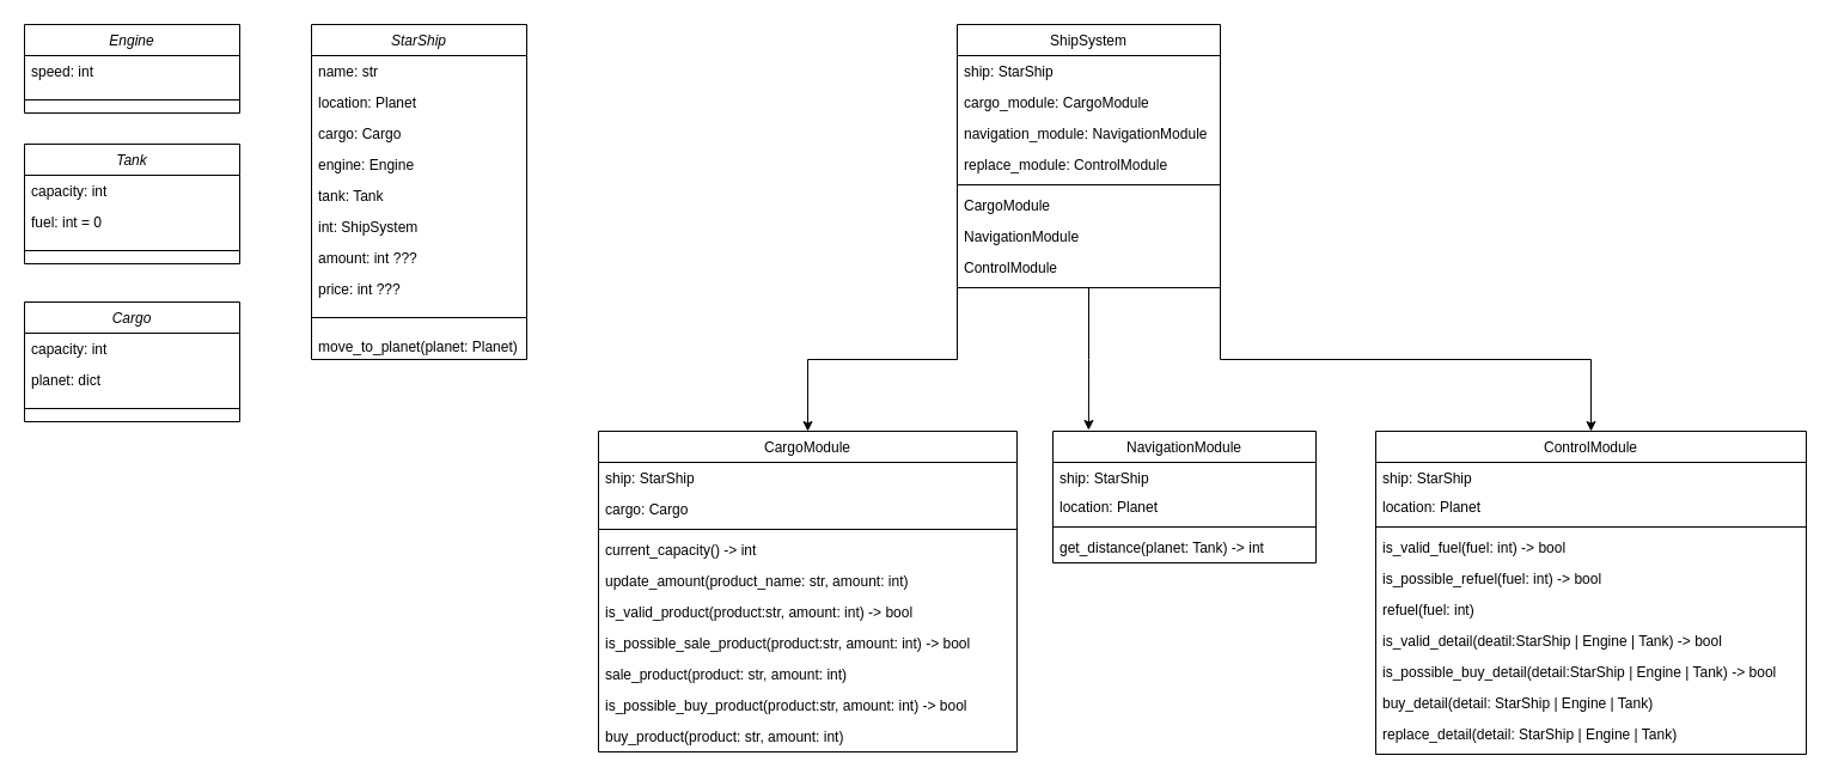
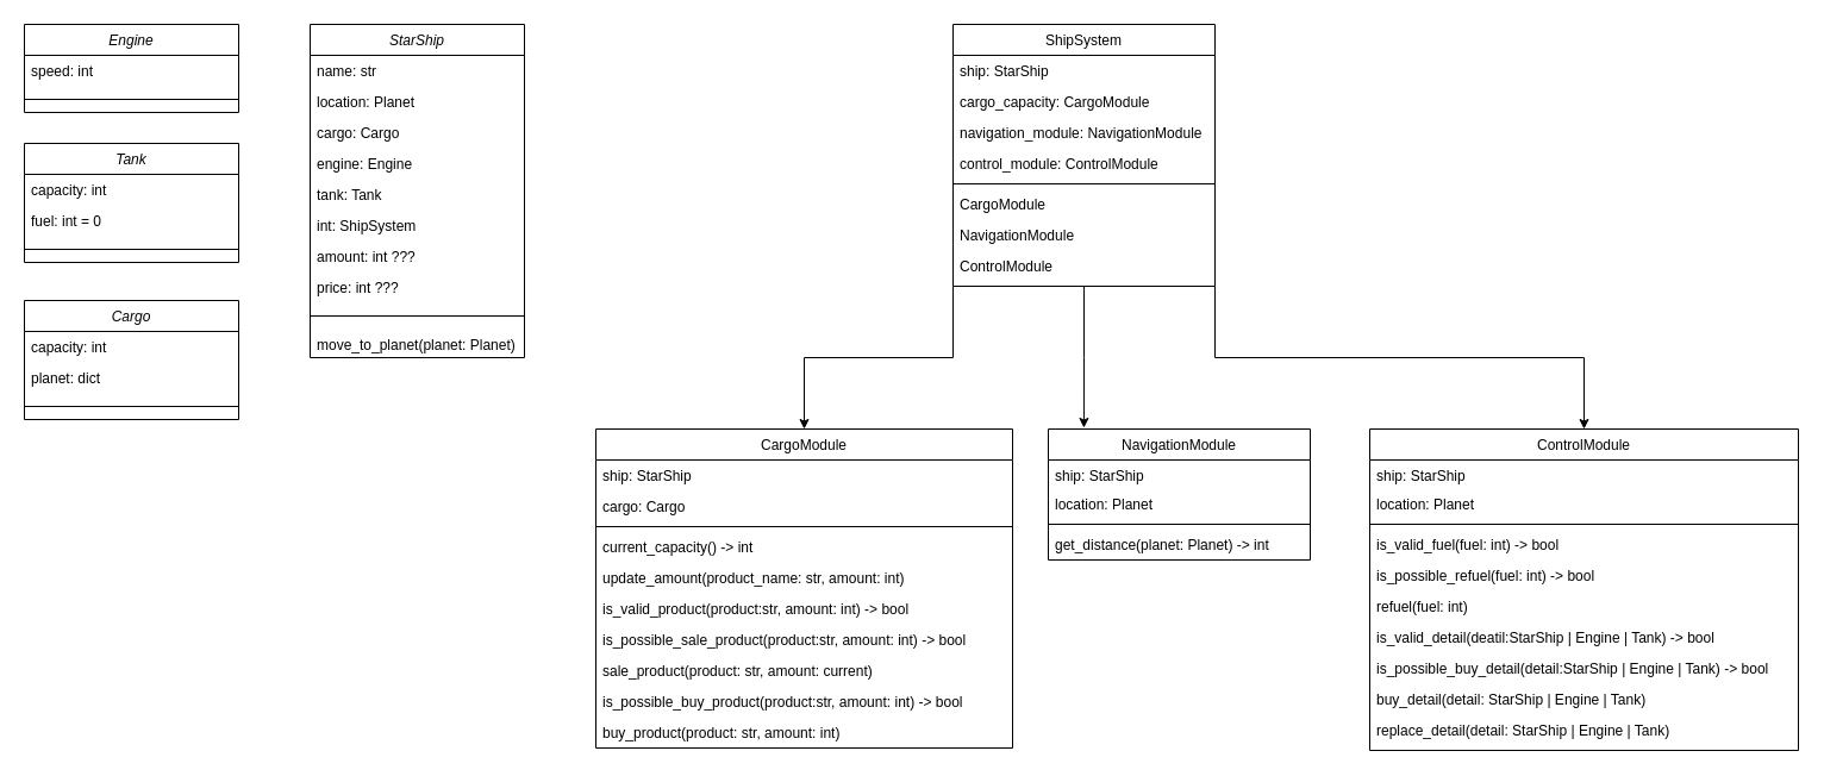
  <mxCell id="0" />
  <mxCell id="1" parent="0" />
  <mxCell id="2" value="StarShip" style="swimlane;fontStyle=2;align=center;verticalAlign=top;childLayout=stackLayout;horizontal=1;startSize=26;horizontalStack=0;resizeParent=1;resizeLast=0;collapsible=1;marginBottom=0;rounded=0;shadow=0;strokeWidth=1;" parent="1" vertex="1"><mxGeometry x="260" y="20" width="180" height="280" as="geometry"><mxRectangle x="220" y="120" width="160" height="26" as="alternateBounds" /></mxGeometry></mxCell>
  <mxCell id="3" value="name: str" style="text;align=left;verticalAlign=top;spacingLeft=4;spacingRight=4;overflow=hidden;rotatable=0;points=[[0,0.5],[1,0.5]];portConstraint=eastwest;" parent="2" vertex="1"><mxGeometry y="26" width="180" height="26" as="geometry" /></mxCell>
  <mxCell id="4" value="location: Planet" style="text;align=left;verticalAlign=top;spacingLeft=4;spacingRight=4;overflow=hidden;rotatable=0;points=[[0,0.5],[1,0.5]];portConstraint=eastwest;rounded=0;shadow=0;html=0;" parent="2" vertex="1"><mxGeometry y="52" width="180" height="26" as="geometry" /></mxCell>
  <mxCell id="5" value="cargo: Cargo" style="text;align=left;verticalAlign=top;spacingLeft=4;spacingRight=4;overflow=hidden;rotatable=0;points=[[0,0.5],[1,0.5]];portConstraint=eastwest;rounded=0;shadow=0;html=0;" parent="2" vertex="1"><mxGeometry y="78" width="180" height="26" as="geometry" /></mxCell>
  <mxCell id="6" value="engine: Engine" style="text;align=left;verticalAlign=top;spacingLeft=4;spacingRight=4;overflow=hidden;rotatable=0;points=[[0,0.5],[1,0.5]];portConstraint=eastwest;rounded=0;shadow=0;html=0;" parent="2" vertex="1"><mxGeometry y="104" width="180" height="26" as="geometry" /></mxCell>
  <mxCell id="7" value="tank: Tank" style="text;align=left;verticalAlign=top;spacingLeft=4;spacingRight=4;overflow=hidden;rotatable=0;points=[[0,0.5],[1,0.5]];portConstraint=eastwest;rounded=0;shadow=0;html=0;" parent="2" vertex="1"><mxGeometry y="130" width="180" height="26" as="geometry" /></mxCell>
  <mxCell id="8" value="int: ShipSystem" style="text;align=left;verticalAlign=top;spacingLeft=4;spacingRight=4;overflow=hidden;rotatable=0;points=[[0,0.5],[1,0.5]];portConstraint=eastwest;rounded=0;shadow=0;html=0;" parent="2" vertex="1"><mxGeometry y="156" width="180" height="26" as="geometry" /></mxCell>
  <mxCell id="9" value="amount: int ???&#10;&#10;" style="text;align=left;verticalAlign=top;spacingLeft=4;spacingRight=4;overflow=hidden;rotatable=0;points=[[0,0.5],[1,0.5]];portConstraint=eastwest;rounded=0;shadow=0;html=0;" parent="2" vertex="1"><mxGeometry y="182" width="180" height="26" as="geometry" /></mxCell>
  <mxCell id="10" value="price: int ???&#10;" style="text;align=left;verticalAlign=top;spacingLeft=4;spacingRight=4;overflow=hidden;rotatable=0;points=[[0,0.5],[1,0.5]];portConstraint=eastwest;" parent="2" vertex="1"><mxGeometry y="208" width="180" height="26" as="geometry" /></mxCell>
  <mxCell id="11" value="" style="line;html=1;strokeWidth=1;align=left;verticalAlign=middle;spacingTop=-1;spacingLeft=3;spacingRight=3;rotatable=0;labelPosition=right;points=[];portConstraint=eastwest;" parent="2" vertex="1"><mxGeometry y="234" width="180" height="22" as="geometry" /></mxCell>
  <mxCell id="12" value="move_to_planet(planet: Planet)" style="text;align=left;verticalAlign=top;spacingLeft=4;spacingRight=4;overflow=hidden;rotatable=0;points=[[0,0.5],[1,0.5]];portConstraint=eastwest;rounded=0;shadow=0;html=0;" parent="2" vertex="1"><mxGeometry y="256" width="180" height="24" as="geometry" /></mxCell>
  <mxCell id="13" style="edgeStyle=orthogonalEdgeStyle;rounded=0;orthogonalLoop=1;jettySize=auto;html=1;exitX=0.5;exitY=1;exitDx=0;exitDy=0;entryX=0.136;entryY=-0.009;entryDx=0;entryDy=0;entryPerimeter=0;" parent="1" source="16" target="36" edge="1"><mxGeometry relative="1" as="geometry" /></mxCell>
  <mxCell id="14" style="edgeStyle=orthogonalEdgeStyle;rounded=0;orthogonalLoop=1;jettySize=auto;html=1;exitX=0;exitY=1;exitDx=0;exitDy=0;entryX=0.5;entryY=0;entryDx=0;entryDy=0;" parent="1" source="16" target="25" edge="1"><mxGeometry relative="1" as="geometry" /></mxCell>
  <mxCell id="15" style="edgeStyle=orthogonalEdgeStyle;rounded=0;orthogonalLoop=1;jettySize=auto;html=1;exitX=1;exitY=1;exitDx=0;exitDy=0;entryX=0.5;entryY=0;entryDx=0;entryDy=0;" parent="1" source="16" target="41" edge="1"><mxGeometry relative="1" as="geometry" /></mxCell>
  <mxCell id="16" value="ShipSystem" style="swimlane;fontStyle=0;align=center;verticalAlign=top;childLayout=stackLayout;horizontal=1;startSize=26;horizontalStack=0;resizeParent=1;resizeLast=0;collapsible=1;marginBottom=0;rounded=0;shadow=0;strokeWidth=1;" parent="1" vertex="1"><mxGeometry x="800" y="20" width="220" height="220" as="geometry"><mxRectangle x="550" y="140" width="160" height="26" as="alternateBounds" /></mxGeometry></mxCell>
  <mxCell id="17" value="ship: StarShip" style="text;align=left;verticalAlign=top;spacingLeft=4;spacingRight=4;overflow=hidden;rotatable=0;points=[[0,0.5],[1,0.5]];portConstraint=eastwest;" parent="16" vertex="1"><mxGeometry y="26" width="220" height="26" as="geometry" /></mxCell>
- <mxCell id="18" value="cargo_module: CargoModule" style="text;align=left;verticalAlign=top;spacingLeft=4;spacingRight=4;overflow=hidden;rotatable=0;points=[[0,0.5],[1,0.5]];portConstraint=eastwest;rounded=0;shadow=0;html=0;" parent="16" vertex="1"><mxGeometry y="52" width="220" height="26" as="geometry" /></mxCell>
+ <mxCell id="18" value="cargo_capacity: CargoModule" style="text;align=left;verticalAlign=top;spacingLeft=4;spacingRight=4;overflow=hidden;rotatable=0;points=[[0,0.5],[1,0.5]];portConstraint=eastwest;rounded=0;shadow=0;html=0;" parent="16" vertex="1"><mxGeometry y="52" width="220" height="26" as="geometry" /></mxCell>
  <mxCell id="19" value="navigation_module: NavigationModule" style="text;align=left;verticalAlign=top;spacingLeft=4;spacingRight=4;overflow=hidden;rotatable=0;points=[[0,0.5],[1,0.5]];portConstraint=eastwest;rounded=0;shadow=0;html=0;" parent="16" vertex="1"><mxGeometry y="78" width="220" height="26" as="geometry" /></mxCell>
- <mxCell id="20" value="replace_module: ControlModule" style="text;align=left;verticalAlign=top;spacingLeft=4;spacingRight=4;overflow=hidden;rotatable=0;points=[[0,0.5],[1,0.5]];portConstraint=eastwest;rounded=0;shadow=0;html=0;" parent="16" vertex="1"><mxGeometry y="104" width="220" height="26" as="geometry" /></mxCell>
+ <mxCell id="20" value="control_module: ControlModule" style="text;align=left;verticalAlign=top;spacingLeft=4;spacingRight=4;overflow=hidden;rotatable=0;points=[[0,0.5],[1,0.5]];portConstraint=eastwest;rounded=0;shadow=0;html=0;" parent="16" vertex="1"><mxGeometry y="104" width="220" height="26" as="geometry" /></mxCell>
  <mxCell id="21" value="" style="line;html=1;strokeWidth=1;align=left;verticalAlign=middle;spacingTop=-1;spacingLeft=3;spacingRight=3;rotatable=0;labelPosition=right;points=[];portConstraint=eastwest;" parent="16" vertex="1"><mxGeometry y="130" width="220" height="8" as="geometry" /></mxCell>
  <mxCell id="22" value="CargoModule" style="text;align=left;verticalAlign=top;spacingLeft=4;spacingRight=4;overflow=hidden;rotatable=0;points=[[0,0.5],[1,0.5]];portConstraint=eastwest;" parent="16" vertex="1"><mxGeometry y="138" width="220" height="26" as="geometry" /></mxCell>
  <mxCell id="23" value="NavigationModule&#10;" style="text;align=left;verticalAlign=top;spacingLeft=4;spacingRight=4;overflow=hidden;rotatable=0;points=[[0,0.5],[1,0.5]];portConstraint=eastwest;" parent="16" vertex="1"><mxGeometry y="164" width="220" height="26" as="geometry" /></mxCell>
  <mxCell id="24" value="ControlModule" style="text;align=left;verticalAlign=top;spacingLeft=4;spacingRight=4;overflow=hidden;rotatable=0;points=[[0,0.5],[1,0.5]];portConstraint=eastwest;" parent="16" vertex="1"><mxGeometry y="190" width="220" height="26" as="geometry" /></mxCell>
  <mxCell id="25" value="CargoModule" style="swimlane;fontStyle=0;align=center;verticalAlign=top;childLayout=stackLayout;horizontal=1;startSize=26;horizontalStack=0;resizeParent=1;resizeLast=0;collapsible=1;marginBottom=0;rounded=0;shadow=0;strokeWidth=1;" parent="1" vertex="1"><mxGeometry x="500" y="360" width="350" height="268" as="geometry"><mxRectangle x="550" y="140" width="160" height="26" as="alternateBounds" /></mxGeometry></mxCell>
  <mxCell id="26" value="ship: StarShip" style="text;align=left;verticalAlign=top;spacingLeft=4;spacingRight=4;overflow=hidden;rotatable=0;points=[[0,0.5],[1,0.5]];portConstraint=eastwest;" parent="25" vertex="1"><mxGeometry y="26" width="350" height="26" as="geometry" /></mxCell>
  <mxCell id="27" value="cargo: Cargo" style="text;align=left;verticalAlign=top;spacingLeft=4;spacingRight=4;overflow=hidden;rotatable=0;points=[[0,0.5],[1,0.5]];portConstraint=eastwest;" parent="25" vertex="1"><mxGeometry y="52" width="350" height="26" as="geometry" /></mxCell>
  <mxCell id="28" value="" style="line;html=1;strokeWidth=1;align=left;verticalAlign=middle;spacingTop=-1;spacingLeft=3;spacingRight=3;rotatable=0;labelPosition=right;points=[];portConstraint=eastwest;" parent="25" vertex="1"><mxGeometry y="78" width="350" height="8" as="geometry" /></mxCell>
  <mxCell id="29" value="current_capacity() -&gt; int" style="text;align=left;verticalAlign=top;spacingLeft=4;spacingRight=4;overflow=hidden;rotatable=0;points=[[0,0.5],[1,0.5]];portConstraint=eastwest;" parent="25" vertex="1"><mxGeometry y="86" width="350" height="26" as="geometry" /></mxCell>
  <mxCell id="30" value="update_amount(product_name: str, amount: int)" style="text;align=left;verticalAlign=top;spacingLeft=4;spacingRight=4;overflow=hidden;rotatable=0;points=[[0,0.5],[1,0.5]];portConstraint=eastwest;" parent="25" vertex="1"><mxGeometry y="112" width="350" height="26" as="geometry" /></mxCell>
  <mxCell id="31" value="is_valid_product(product:str, amount: int) -&gt; bool" style="text;align=left;verticalAlign=top;spacingLeft=4;spacingRight=4;overflow=hidden;rotatable=0;points=[[0,0.5],[1,0.5]];portConstraint=eastwest;" parent="25" vertex="1"><mxGeometry y="138" width="350" height="26" as="geometry" /></mxCell>
  <mxCell id="32" value="is_possible_sale_product(product:str, amount: int) -&gt; bool" style="text;align=left;verticalAlign=top;spacingLeft=4;spacingRight=4;overflow=hidden;rotatable=0;points=[[0,0.5],[1,0.5]];portConstraint=eastwest;" parent="25" vertex="1"><mxGeometry y="164" width="350" height="26" as="geometry" /></mxCell>
- <mxCell id="33" value="sale_product(product: str, amount: int)" style="text;align=left;verticalAlign=top;spacingLeft=4;spacingRight=4;overflow=hidden;rotatable=0;points=[[0,0.5],[1,0.5]];portConstraint=eastwest;" parent="25" vertex="1"><mxGeometry y="190" width="350" height="26" as="geometry" /></mxCell>
+ <mxCell id="33" value="sale_product(product: str, amount: current)" style="text;align=left;verticalAlign=top;spacingLeft=4;spacingRight=4;overflow=hidden;rotatable=0;points=[[0,0.5],[1,0.5]];portConstraint=eastwest;" parent="25" vertex="1"><mxGeometry y="190" width="350" height="26" as="geometry" /></mxCell>
  <mxCell id="34" value="is_possible_buy_product(product:str, amount: int) -&gt; bool" style="text;align=left;verticalAlign=top;spacingLeft=4;spacingRight=4;overflow=hidden;rotatable=0;points=[[0,0.5],[1,0.5]];portConstraint=eastwest;" parent="25" vertex="1"><mxGeometry y="216" width="350" height="26" as="geometry" /></mxCell>
  <mxCell id="35" value="buy_product(product: str, amount: int)" style="text;align=left;verticalAlign=top;spacingLeft=4;spacingRight=4;overflow=hidden;rotatable=0;points=[[0,0.5],[1,0.5]];portConstraint=eastwest;" parent="25" vertex="1"><mxGeometry y="242" width="350" height="26" as="geometry" /></mxCell>
  <mxCell id="36" value="NavigationModule" style="swimlane;fontStyle=0;align=center;verticalAlign=top;childLayout=stackLayout;horizontal=1;startSize=26;horizontalStack=0;resizeParent=1;resizeLast=0;collapsible=1;marginBottom=0;rounded=0;shadow=0;strokeWidth=1;" parent="1" vertex="1"><mxGeometry x="880" y="360" width="220" height="110" as="geometry"><mxRectangle x="550" y="140" width="160" height="26" as="alternateBounds" /></mxGeometry></mxCell>
  <mxCell id="37" value="ship: StarShip" style="text;align=left;verticalAlign=top;spacingLeft=4;spacingRight=4;overflow=hidden;rotatable=0;points=[[0,0.5],[1,0.5]];portConstraint=eastwest;" parent="36" vertex="1"><mxGeometry y="26" width="220" height="24" as="geometry" /></mxCell>
  <mxCell id="38" value="location: Planet" style="text;align=left;verticalAlign=top;spacingLeft=4;spacingRight=4;overflow=hidden;rotatable=0;points=[[0,0.5],[1,0.5]];portConstraint=eastwest;" parent="36" vertex="1"><mxGeometry y="50" width="220" height="26" as="geometry" /></mxCell>
  <mxCell id="39" value="" style="line;html=1;strokeWidth=1;align=left;verticalAlign=middle;spacingTop=-1;spacingLeft=3;spacingRight=3;rotatable=0;labelPosition=right;points=[];portConstraint=eastwest;" parent="36" vertex="1"><mxGeometry y="76" width="220" height="8" as="geometry" /></mxCell>
- <mxCell id="40" value="get_distance(planet: Tank) -&gt; int" style="text;align=left;verticalAlign=top;spacingLeft=4;spacingRight=4;overflow=hidden;rotatable=0;points=[[0,0.5],[1,0.5]];portConstraint=eastwest;" parent="36" vertex="1"><mxGeometry y="84" width="220" height="26" as="geometry" /></mxCell>
+ <mxCell id="40" value="get_distance(planet: Planet) -&gt; int" style="text;align=left;verticalAlign=top;spacingLeft=4;spacingRight=4;overflow=hidden;rotatable=0;points=[[0,0.5],[1,0.5]];portConstraint=eastwest;" parent="36" vertex="1"><mxGeometry y="84" width="220" height="26" as="geometry" /></mxCell>
  <mxCell id="41" value="ControlModule" style="swimlane;fontStyle=0;align=center;verticalAlign=top;childLayout=stackLayout;horizontal=1;startSize=26;horizontalStack=0;resizeParent=1;resizeLast=0;collapsible=1;marginBottom=0;rounded=0;shadow=0;strokeWidth=1;" parent="1" vertex="1"><mxGeometry x="1150" y="360" width="360" height="270" as="geometry"><mxRectangle x="550" y="140" width="160" height="26" as="alternateBounds" /></mxGeometry></mxCell>
  <mxCell id="42" value="ship: StarShip" style="text;align=left;verticalAlign=top;spacingLeft=4;spacingRight=4;overflow=hidden;rotatable=0;points=[[0,0.5],[1,0.5]];portConstraint=eastwest;" parent="41" vertex="1"><mxGeometry y="26" width="360" height="24" as="geometry" /></mxCell>
  <mxCell id="43" value="location: Planet" style="text;align=left;verticalAlign=top;spacingLeft=4;spacingRight=4;overflow=hidden;rotatable=0;points=[[0,0.5],[1,0.5]];portConstraint=eastwest;" parent="41" vertex="1"><mxGeometry y="50" width="360" height="26" as="geometry" /></mxCell>
  <mxCell id="44" value="" style="line;html=1;strokeWidth=1;align=left;verticalAlign=middle;spacingTop=-1;spacingLeft=3;spacingRight=3;rotatable=0;labelPosition=right;points=[];portConstraint=eastwest;" parent="41" vertex="1"><mxGeometry y="76" width="360" height="8" as="geometry" /></mxCell>
  <mxCell id="45" value="is_valid_fuel(fuel: int) -&gt; bool" style="text;align=left;verticalAlign=top;spacingLeft=4;spacingRight=4;overflow=hidden;rotatable=0;points=[[0,0.5],[1,0.5]];portConstraint=eastwest;" parent="41" vertex="1"><mxGeometry y="84" width="360" height="26" as="geometry" /></mxCell>
  <mxCell id="46" value="is_possible_refuel(fuel: int) -&gt; bool" style="text;align=left;verticalAlign=top;spacingLeft=4;spacingRight=4;overflow=hidden;rotatable=0;points=[[0,0.5],[1,0.5]];portConstraint=eastwest;" parent="41" vertex="1"><mxGeometry y="110" width="360" height="26" as="geometry" /></mxCell>
  <mxCell id="47" value="refuel(fuel: int)&#10;" style="text;align=left;verticalAlign=top;spacingLeft=4;spacingRight=4;overflow=hidden;rotatable=0;points=[[0,0.5],[1,0.5]];portConstraint=eastwest;" parent="41" vertex="1"><mxGeometry y="136" width="360" height="26" as="geometry" /></mxCell>
  <mxCell id="48" value="is_valid_detail(deatil:StarShip | Engine | Tank) -&gt; bool" style="text;align=left;verticalAlign=top;spacingLeft=4;spacingRight=4;overflow=hidden;rotatable=0;points=[[0,0.5],[1,0.5]];portConstraint=eastwest;" parent="41" vertex="1"><mxGeometry y="162" width="360" height="26" as="geometry" /></mxCell>
  <mxCell id="49" value="is_possible_buy_detail(detail:StarShip | Engine | Tank) -&gt; bool" style="text;align=left;verticalAlign=top;spacingLeft=4;spacingRight=4;overflow=hidden;rotatable=0;points=[[0,0.5],[1,0.5]];portConstraint=eastwest;" parent="41" vertex="1"><mxGeometry y="188" width="360" height="26" as="geometry" /></mxCell>
  <mxCell id="50" value="buy_detail(detail: StarShip | Engine | Tank)&#10;" style="text;align=left;verticalAlign=top;spacingLeft=4;spacingRight=4;overflow=hidden;rotatable=0;points=[[0,0.5],[1,0.5]];portConstraint=eastwest;" parent="41" vertex="1"><mxGeometry y="214" width="360" height="26" as="geometry" /></mxCell>
  <mxCell id="51" value="replace_detail(detail: StarShip | Engine | Tank)&#10;" style="text;align=left;verticalAlign=top;spacingLeft=4;spacingRight=4;overflow=hidden;rotatable=0;points=[[0,0.5],[1,0.5]];portConstraint=eastwest;" parent="41" vertex="1"><mxGeometry y="240" width="360" height="26" as="geometry" /></mxCell>
  <mxCell id="52" value="Engine" style="swimlane;fontStyle=2;align=center;verticalAlign=top;childLayout=stackLayout;horizontal=1;startSize=26;horizontalStack=0;resizeParent=1;resizeLast=0;collapsible=1;marginBottom=0;rounded=0;shadow=0;strokeWidth=1;" parent="1" vertex="1"><mxGeometry x="20" y="20" width="180" height="74" as="geometry"><mxRectangle x="220" y="120" width="160" height="26" as="alternateBounds" /></mxGeometry></mxCell>
  <mxCell id="53" value="speed: int" style="text;align=left;verticalAlign=top;spacingLeft=4;spacingRight=4;overflow=hidden;rotatable=0;points=[[0,0.5],[1,0.5]];portConstraint=eastwest;" parent="52" vertex="1"><mxGeometry y="26" width="180" height="26" as="geometry" /></mxCell>
  <mxCell id="54" value="" style="line;html=1;strokeWidth=1;align=left;verticalAlign=middle;spacingTop=-1;spacingLeft=3;spacingRight=3;rotatable=0;labelPosition=right;points=[];portConstraint=eastwest;" parent="52" vertex="1"><mxGeometry y="52" width="180" height="22" as="geometry" /></mxCell>
  <mxCell id="55" value="Tank" style="swimlane;fontStyle=2;align=center;verticalAlign=top;childLayout=stackLayout;horizontal=1;startSize=26;horizontalStack=0;resizeParent=1;resizeLast=0;collapsible=1;marginBottom=0;rounded=0;shadow=0;strokeWidth=1;" parent="1" vertex="1"><mxGeometry x="20" y="120" width="180" height="100" as="geometry"><mxRectangle x="220" y="120" width="160" height="26" as="alternateBounds" /></mxGeometry></mxCell>
  <mxCell id="56" value="capacity: int" style="text;align=left;verticalAlign=top;spacingLeft=4;spacingRight=4;overflow=hidden;rotatable=0;points=[[0,0.5],[1,0.5]];portConstraint=eastwest;" parent="55" vertex="1"><mxGeometry y="26" width="180" height="26" as="geometry" /></mxCell>
  <mxCell id="57" value="fuel: int = 0" style="text;align=left;verticalAlign=top;spacingLeft=4;spacingRight=4;overflow=hidden;rotatable=0;points=[[0,0.5],[1,0.5]];portConstraint=eastwest;" parent="55" vertex="1"><mxGeometry y="52" width="180" height="26" as="geometry" /></mxCell>
  <mxCell id="58" value="" style="line;html=1;strokeWidth=1;align=left;verticalAlign=middle;spacingTop=-1;spacingLeft=3;spacingRight=3;rotatable=0;labelPosition=right;points=[];portConstraint=eastwest;" parent="55" vertex="1"><mxGeometry y="78" width="180" height="22" as="geometry" /></mxCell>
  <mxCell id="59" value="Cargo" style="swimlane;fontStyle=2;align=center;verticalAlign=top;childLayout=stackLayout;horizontal=1;startSize=26;horizontalStack=0;resizeParent=1;resizeLast=0;collapsible=1;marginBottom=0;rounded=0;shadow=0;strokeWidth=1;" parent="1" vertex="1"><mxGeometry x="20" y="252" width="180" height="100" as="geometry"><mxRectangle x="220" y="120" width="160" height="26" as="alternateBounds" /></mxGeometry></mxCell>
  <mxCell id="60" value="capacity: int" style="text;align=left;verticalAlign=top;spacingLeft=4;spacingRight=4;overflow=hidden;rotatable=0;points=[[0,0.5],[1,0.5]];portConstraint=eastwest;" parent="59" vertex="1"><mxGeometry y="26" width="180" height="26" as="geometry" /></mxCell>
  <mxCell id="61" value="planet: dict" style="text;align=left;verticalAlign=top;spacingLeft=4;spacingRight=4;overflow=hidden;rotatable=0;points=[[0,0.5],[1,0.5]];portConstraint=eastwest;" parent="59" vertex="1"><mxGeometry y="52" width="180" height="26" as="geometry" /></mxCell>
  <mxCell id="62" value="" style="line;html=1;strokeWidth=1;align=left;verticalAlign=middle;spacingTop=-1;spacingLeft=3;spacingRight=3;rotatable=0;labelPosition=right;points=[];portConstraint=eastwest;" parent="59" vertex="1"><mxGeometry y="78" width="180" height="22" as="geometry" /></mxCell>
